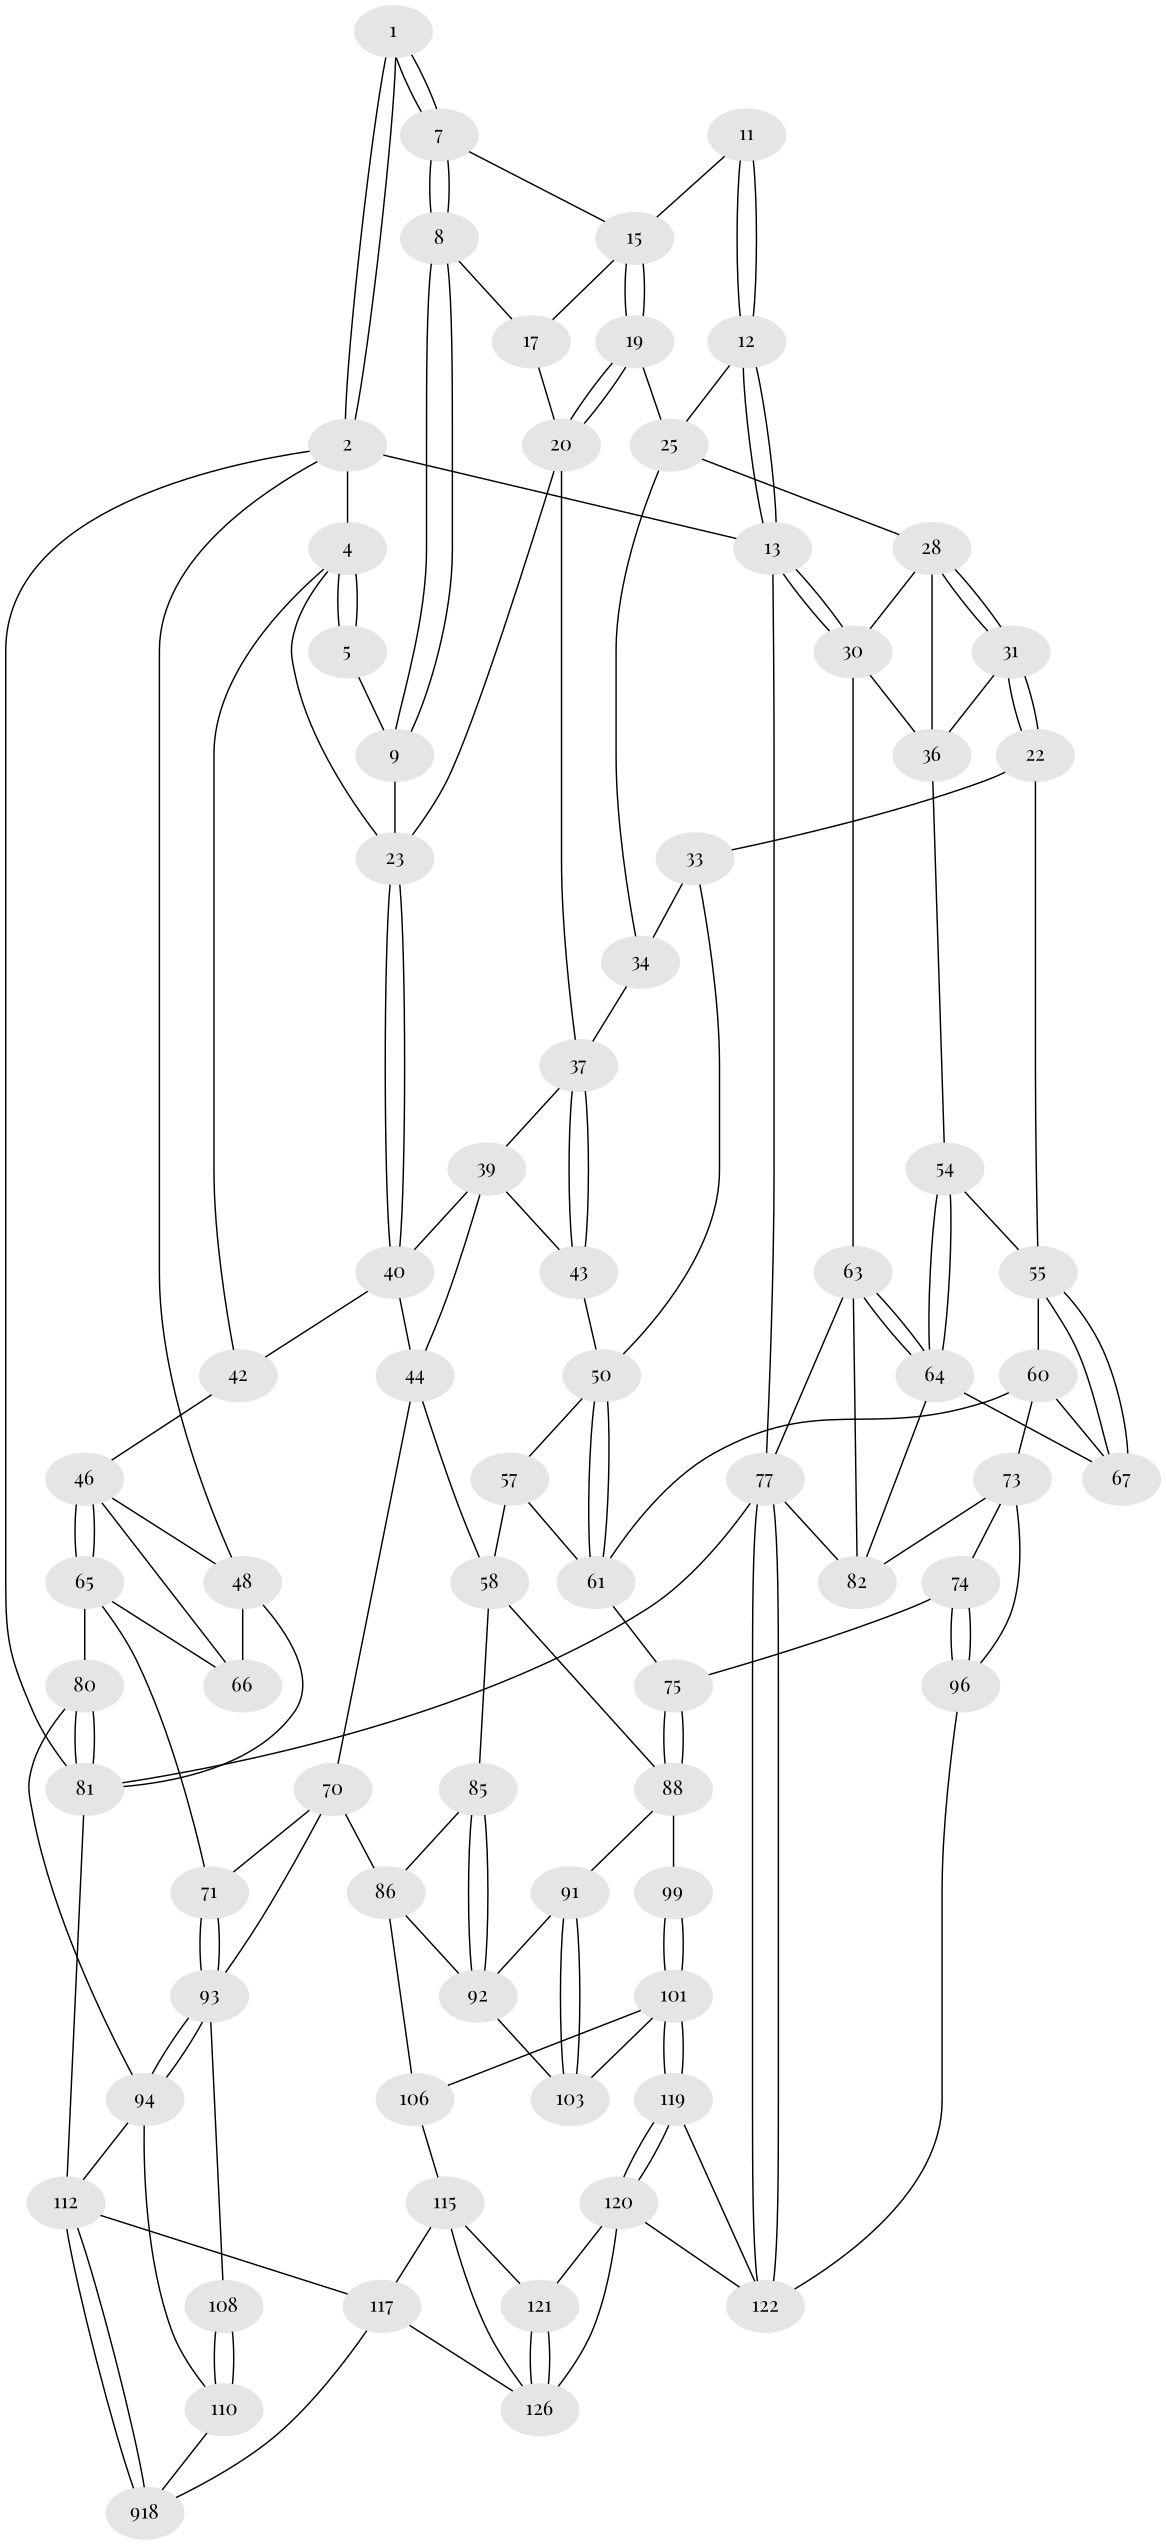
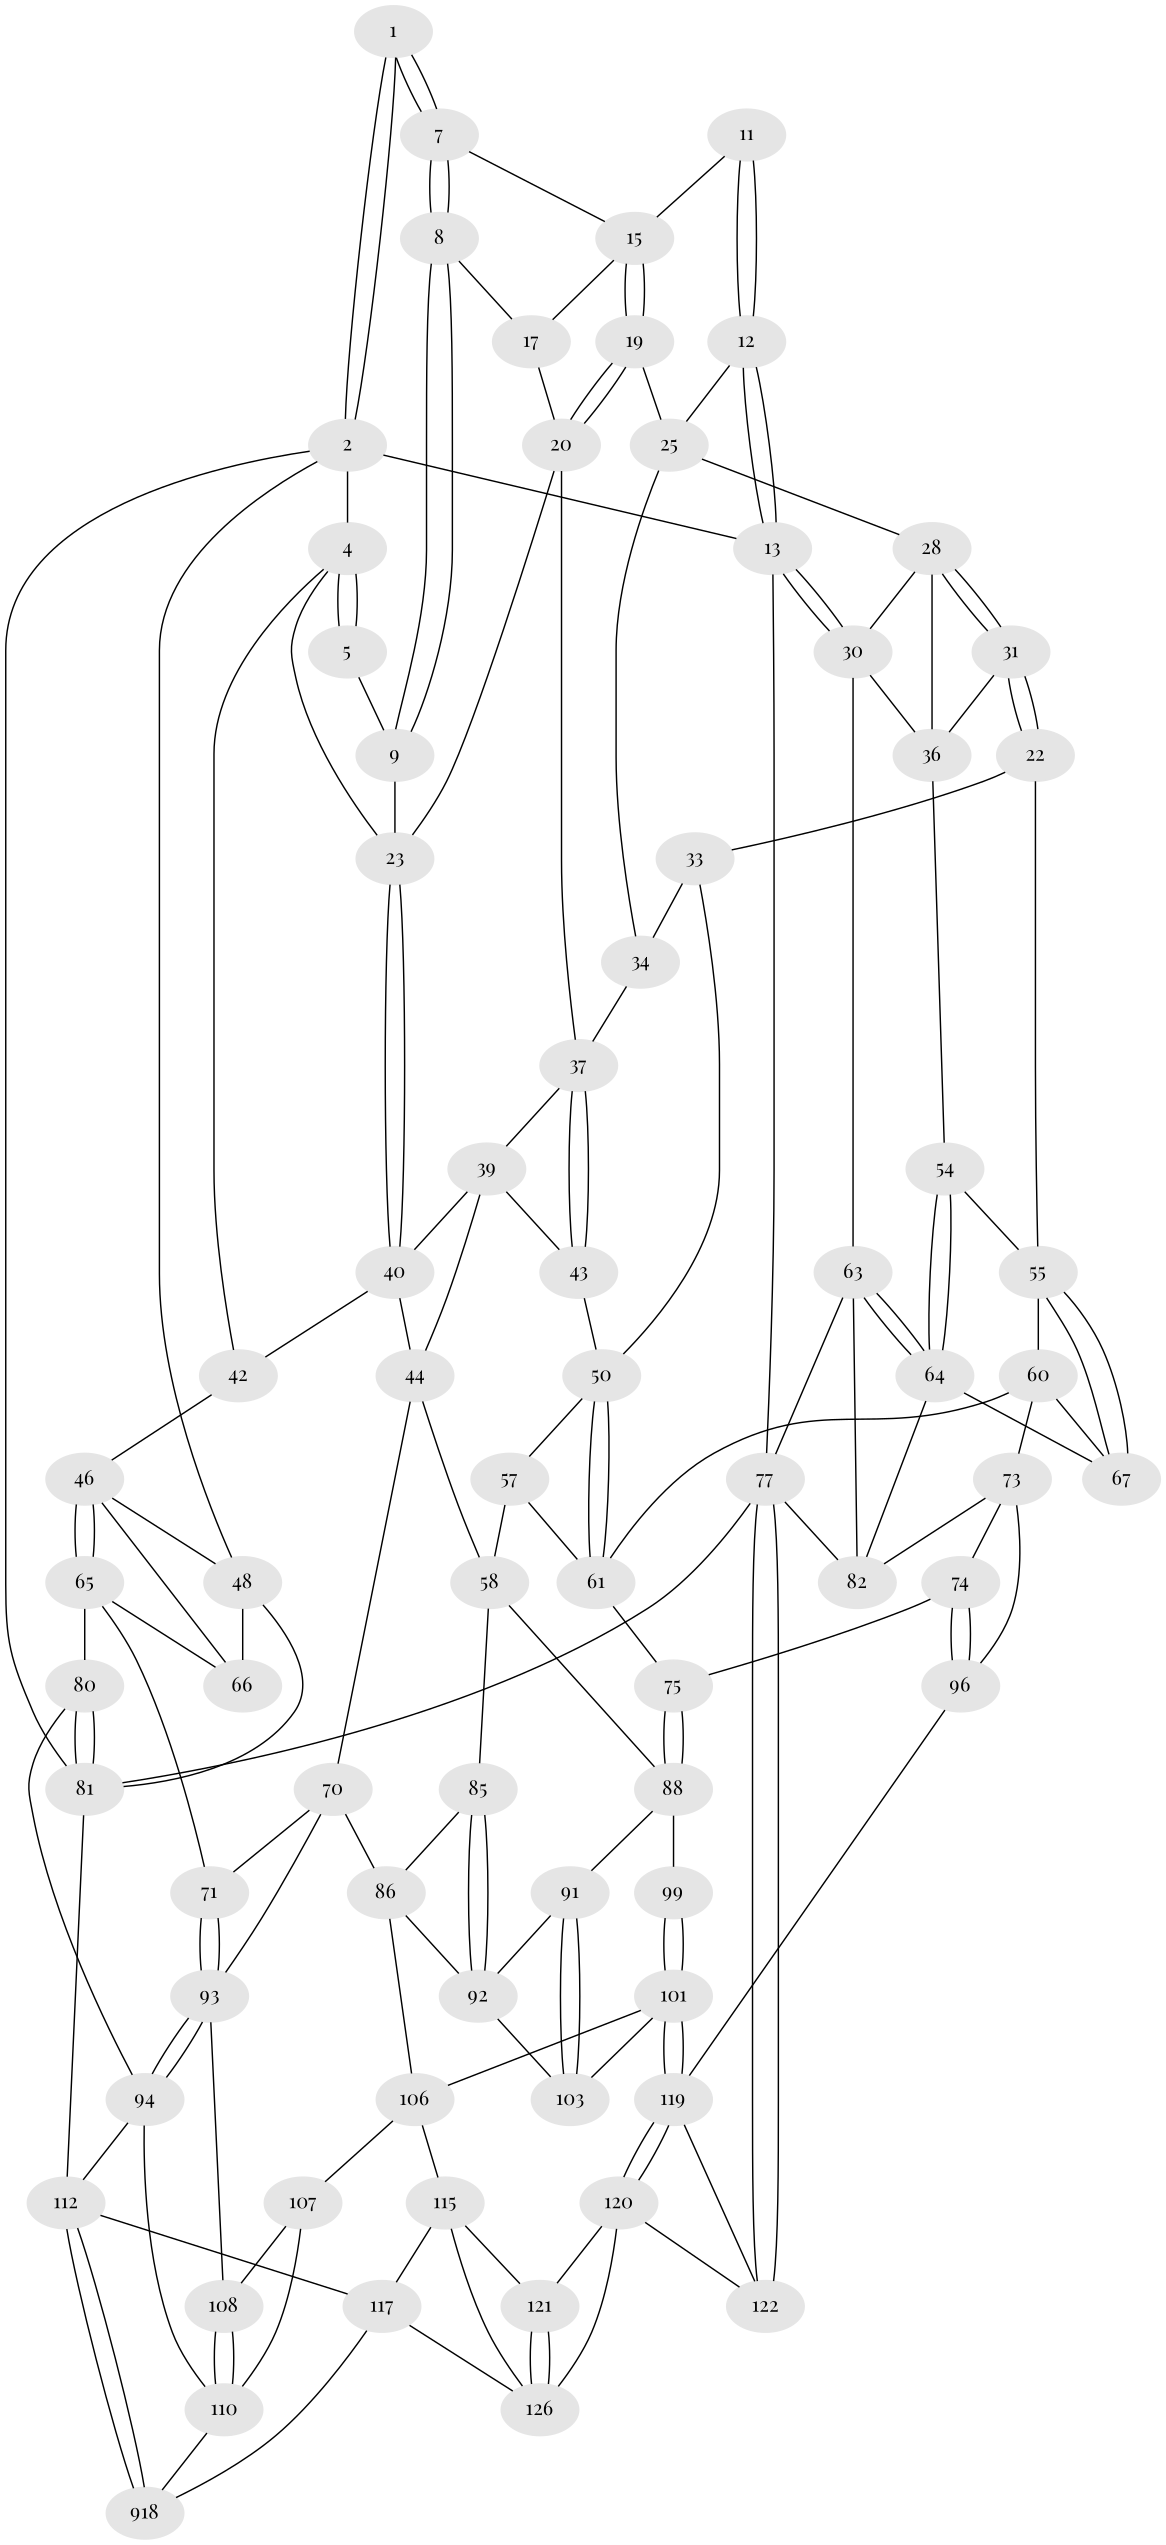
  graph {
    fontname="Playfair Display"
    node [color=gray90 fontname="Playfair Display" style=filled]
    edge [fontname="Playfair Display"]
    2 [super="+3"]
    1
    7 [super="+14"]
    4 [super="+27"]
    13
    48 [super="+76"]
    81 [super="+89"]
    8 [super="+18"]
    15 [super="+16"]
    5 [super="+6"]
    23 [super="+24"]
    42
    30 [super="+52"]
    77 [super="+78"]
    66
    112 [super="+113"]
    9 [super="+10"]
    40 [super="+41"]
    46 [super="+47"]
    17 [super="+22"]
    19
    20 [super="+21"]
    11
    12
    25 [super="+26"]
    28 [super="+29"]
    34 [super="+35"]
    36 [super="+53"]
    63 [super="+79"]
    82 [super="+100"]
    122 [super="+123"]
    37 [super="+38"]
    39 [super="+43"]
    n34 [label=43]
    44 [super="+59"]
    31
    n37 [label=22]
    54
    64 [super="+69"]
    33 [super="+49"]
    55 [super="+56"]
    50 [super="+51"]
    60 [super="+68"]
    67
    57
    61 [super="+62"]
    58 [super="+84"]
    70 [super="+87"]
    65 [super="+72"]
    85
    88 [super="+90"]
    71
    86 [super="+105"]
    93 [super="+95"]
    80
    75
    73 [super="+83"]
    92 [super="+104"]
    91
    99
    74
    96 [super="+97"]
    94 [super="+111"]
    106 [super="+109"]
    108
    110 [super="+114"]
    n67 [label=918]
    117 [super="+128"]
    103
+   107
    115 [super="+116"]
    101 [super="+102"]
    119 [super="+124"]
    120 [super="+125"]
    121
    126 [super="+127"]
    2 -- 4
    2 -- 13
    2 -- 48
    2 -- 81
    1 -- 2
    1 -- 2
    1 -- 7
    1 -- 7
    7 -- 8
    7 -- 8
    7 -- 15
    4 -- 5
    4 -- 5
    4 -- 23
    4 -- 42
    13 -- 30
    13 -- 30
    13 -- 77
    48 -- 81
    48 -- 66
    81 -- 112
    8 -- 9
    8 -- 9
    8 -- 17 [weight=2]
    15 -- 17
    15 -- 19
    15 -- 19
    5 -- 9 [weight=2]
    23 -- 40
    23 -- 40
    42 -- 46
    30 -- 36
    30 -- 63
    77 -- 81
    77 -- 82
    77 -- 122
    77 -- 122
    112 -- n67
    112 -- n67
    112 -- 117
    9 -- 23
    40 -- 42
    40 -- 44
    46 -- 48
    46 -- 66
    46 -- 65
    46 -- 65
    17 -- 20
    19 -- 20
    19 -- 20
    19 -- 25
    20 -- 23
    20 -- 37
    11 -- 15
    11 -- 12
    11 -- 12
    12 -- 13
    12 -- 13
    12 -- 25
    25 -- 28
    25 -- 34
    28 -- 30
    28 -- 36
    28 -- 31
    28 -- 31
    34 -- 37
    36 -- 54
    63 -- 77
    63 -- 82
    63 -- 64
    63 -- 64
    37 -- 39
    37 -- n34
    37 -- n34
    39 -- 40
    39 -- n34
    39 -- 44
    n34 -- 50
    44 -- 58
    44 -- 70
    31 -- 36
    31 -- n37
    31 -- n37
    n37 -- 33
    n37 -- 55
    54 -- 64
    54 -- 64
    54 -- 55
    64 -- 82
    64 -- 67
    33 -- 34 [weight=2]
    33 -- 50
    55 -- 60
    55 -- 67
    55 -- 67
    50 -- 57
    50 -- 61
    50 -- 61
    60 -- 67
    60 -- 61
    60 -- 73
    57 -- 61
    57 -- 58
    61 -- 75
    58 -- 85
    58 -- 88
    70 -- 71
    70 -- 86
    70 -- 93
    65 -- 66
    65 -- 71
    65 -- 80
    85 -- 86
    85 -- 92
    85 -- 92
    88 -- 91
    88 -- 99
    71 -- 93
    71 -- 93
    86 -- 92
    86 -- 106
    93 -- 94
    93 -- 94
    93 -- 108
    80 -- 81
    80 -- 81
    80 -- 94
    75 -- 88
    75 -- 88
    73 -- 82
    73 -- 74
    73 -- 96
    92 -- 103
    91 -- 92
    91 -- 103
    91 -- 103
    99 -- 101
    99 -- 101
    74 -- 75
    74 -- 96
    74 -- 96
-   96 -- 122
+   96 -- 119
    94 -- 112
    94 -- 110
+   106 -- 107
    106 -- 115
    108 -- 110
    108 -- 110
    110 -- n67
    117 -- n67
    117 -- 126
+   107 -- 108
+   107 -- 110
    115 -- 117
    115 -- 121
    115 -- 126
    101 -- 106
    101 -- 103
    101 -- 119
    101 -- 119
    119 -- 122
    119 -- 120
    119 -- 120
    120 -- 122
    120 -- 121
    120 -- 126
    121 -- 126
    121 -- 126
  }
